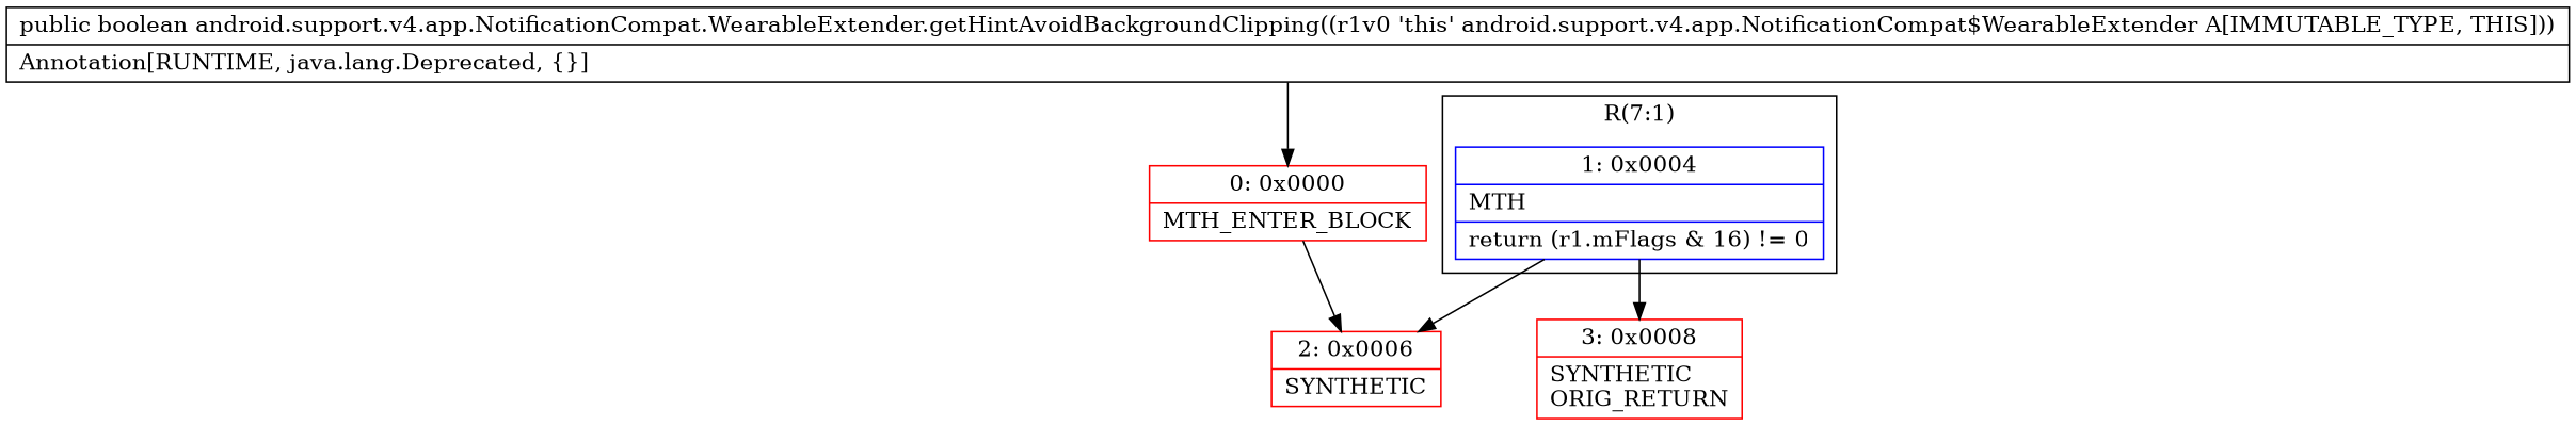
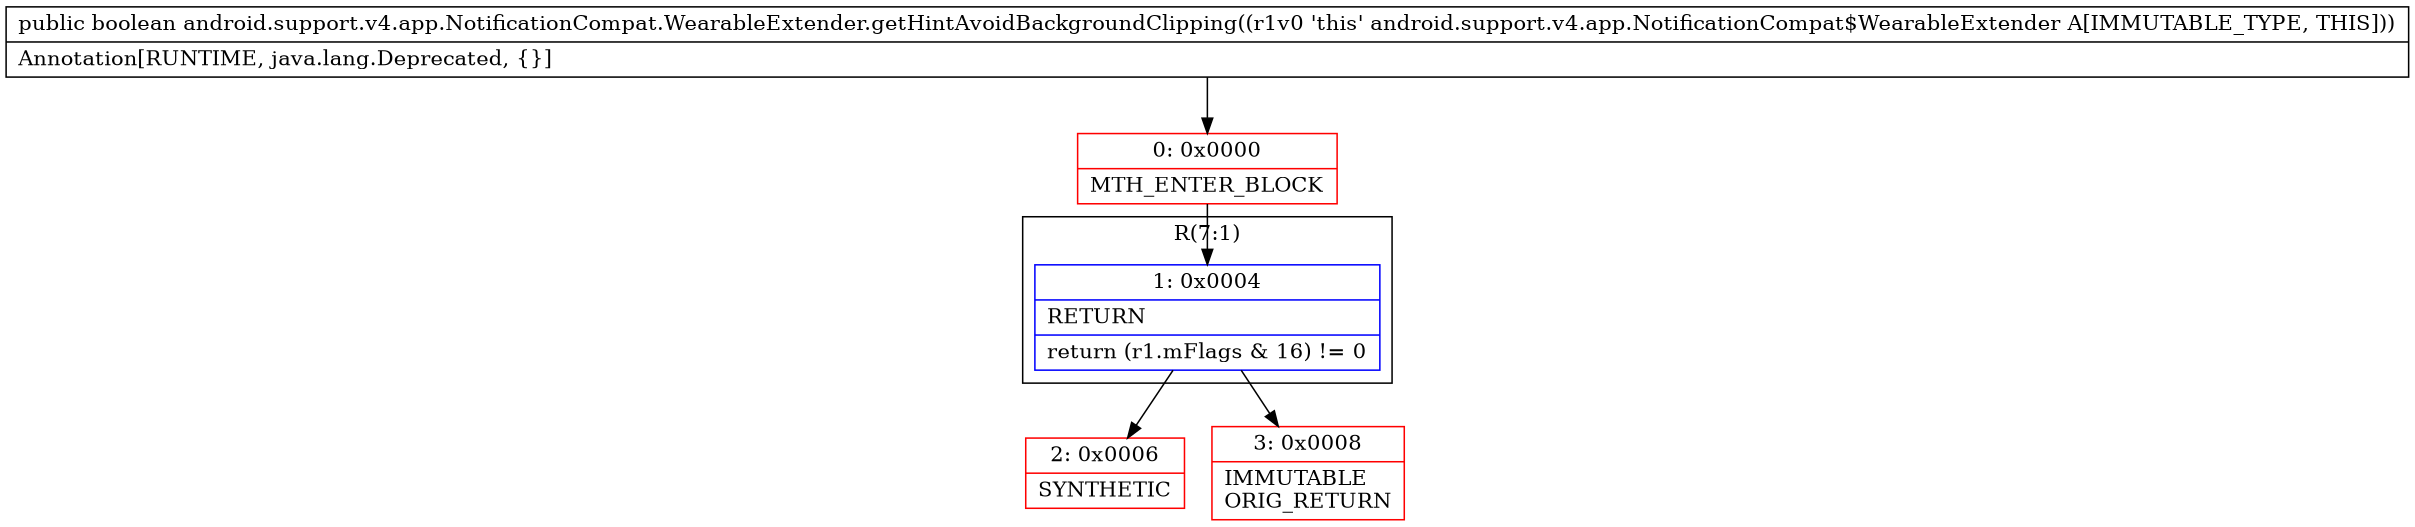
  digraph {
    node [color=red shape=record]
-   n1 [color=blue label="{1\:\ 0x0004|MTH\l|return (r1.mFlags & 16) != 0\l}"]
+   n1 [color=blue label="{1\:\ 0x0004|RETURN\l|return (r1.mFlags & 16) != 0\l}"]
    n2 [label="{2\:\ 0x0006|SYNTHETIC\l}"]
-   n3 [label="{3\:\ 0x0008|SYNTHETIC\lORIG_RETURN\l}"]
+   n3 [label="{3\:\ 0x0008|IMMUTABLE\lORIG_RETURN\l}"]
    n4 [label="{0\:\ 0x0000|MTH_ENTER_BLOCK\l}"]
    n5 [label="{public boolean android.support.v4.app.NotificationCompat.WearableExtender.getHintAvoidBackgroundClipping((r1v0 'this' android.support.v4.app.NotificationCompat$WearableExtender A[IMMUTABLE_TYPE, THIS]))  | Annotation[RUNTIME, java.lang.Deprecated, \{\}]\l}" color=""]
    subgraph cluster_1 {
      label="R(7:1)"
      n1
    }
    n1 -> n2
    n1 -> n3
-   n4 -> n2
+   n4 -> n1
    n5 -> n4
  }
